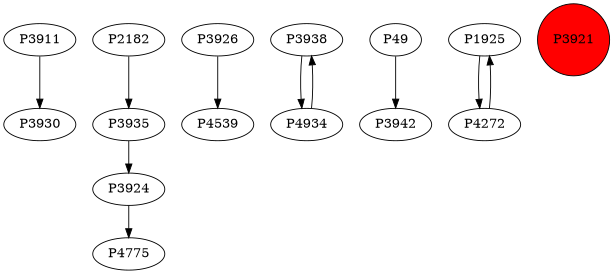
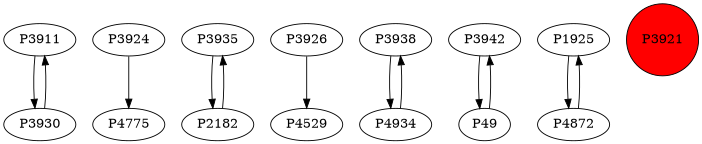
  digraph {
    n1 [label=P3911]
    P3930
    P3924
    P4775
    P3935
    P2182
    P3926
-   P4529 [label=P4539]
+   P4529
    P3938
    P4934
    P3942
    P49
    n13 [label=P1925]
-   P4872 [label=P4272]
+   P4872
    P3921 [fillcolor=red shape=circle style=filled]
    n1 -> P3930
+   P3930 -> n1
    P3924 -> P4775
-   P3935 -> P3924
+   P3935 -> P2182
    P2182 -> P3935
    P3926 -> P4529
    P3938 -> P4934
    P4934 -> P3938
+   P3942 -> P49
    P49 -> P3942
    n13 -> P4872
    P4872 -> n13
  }
